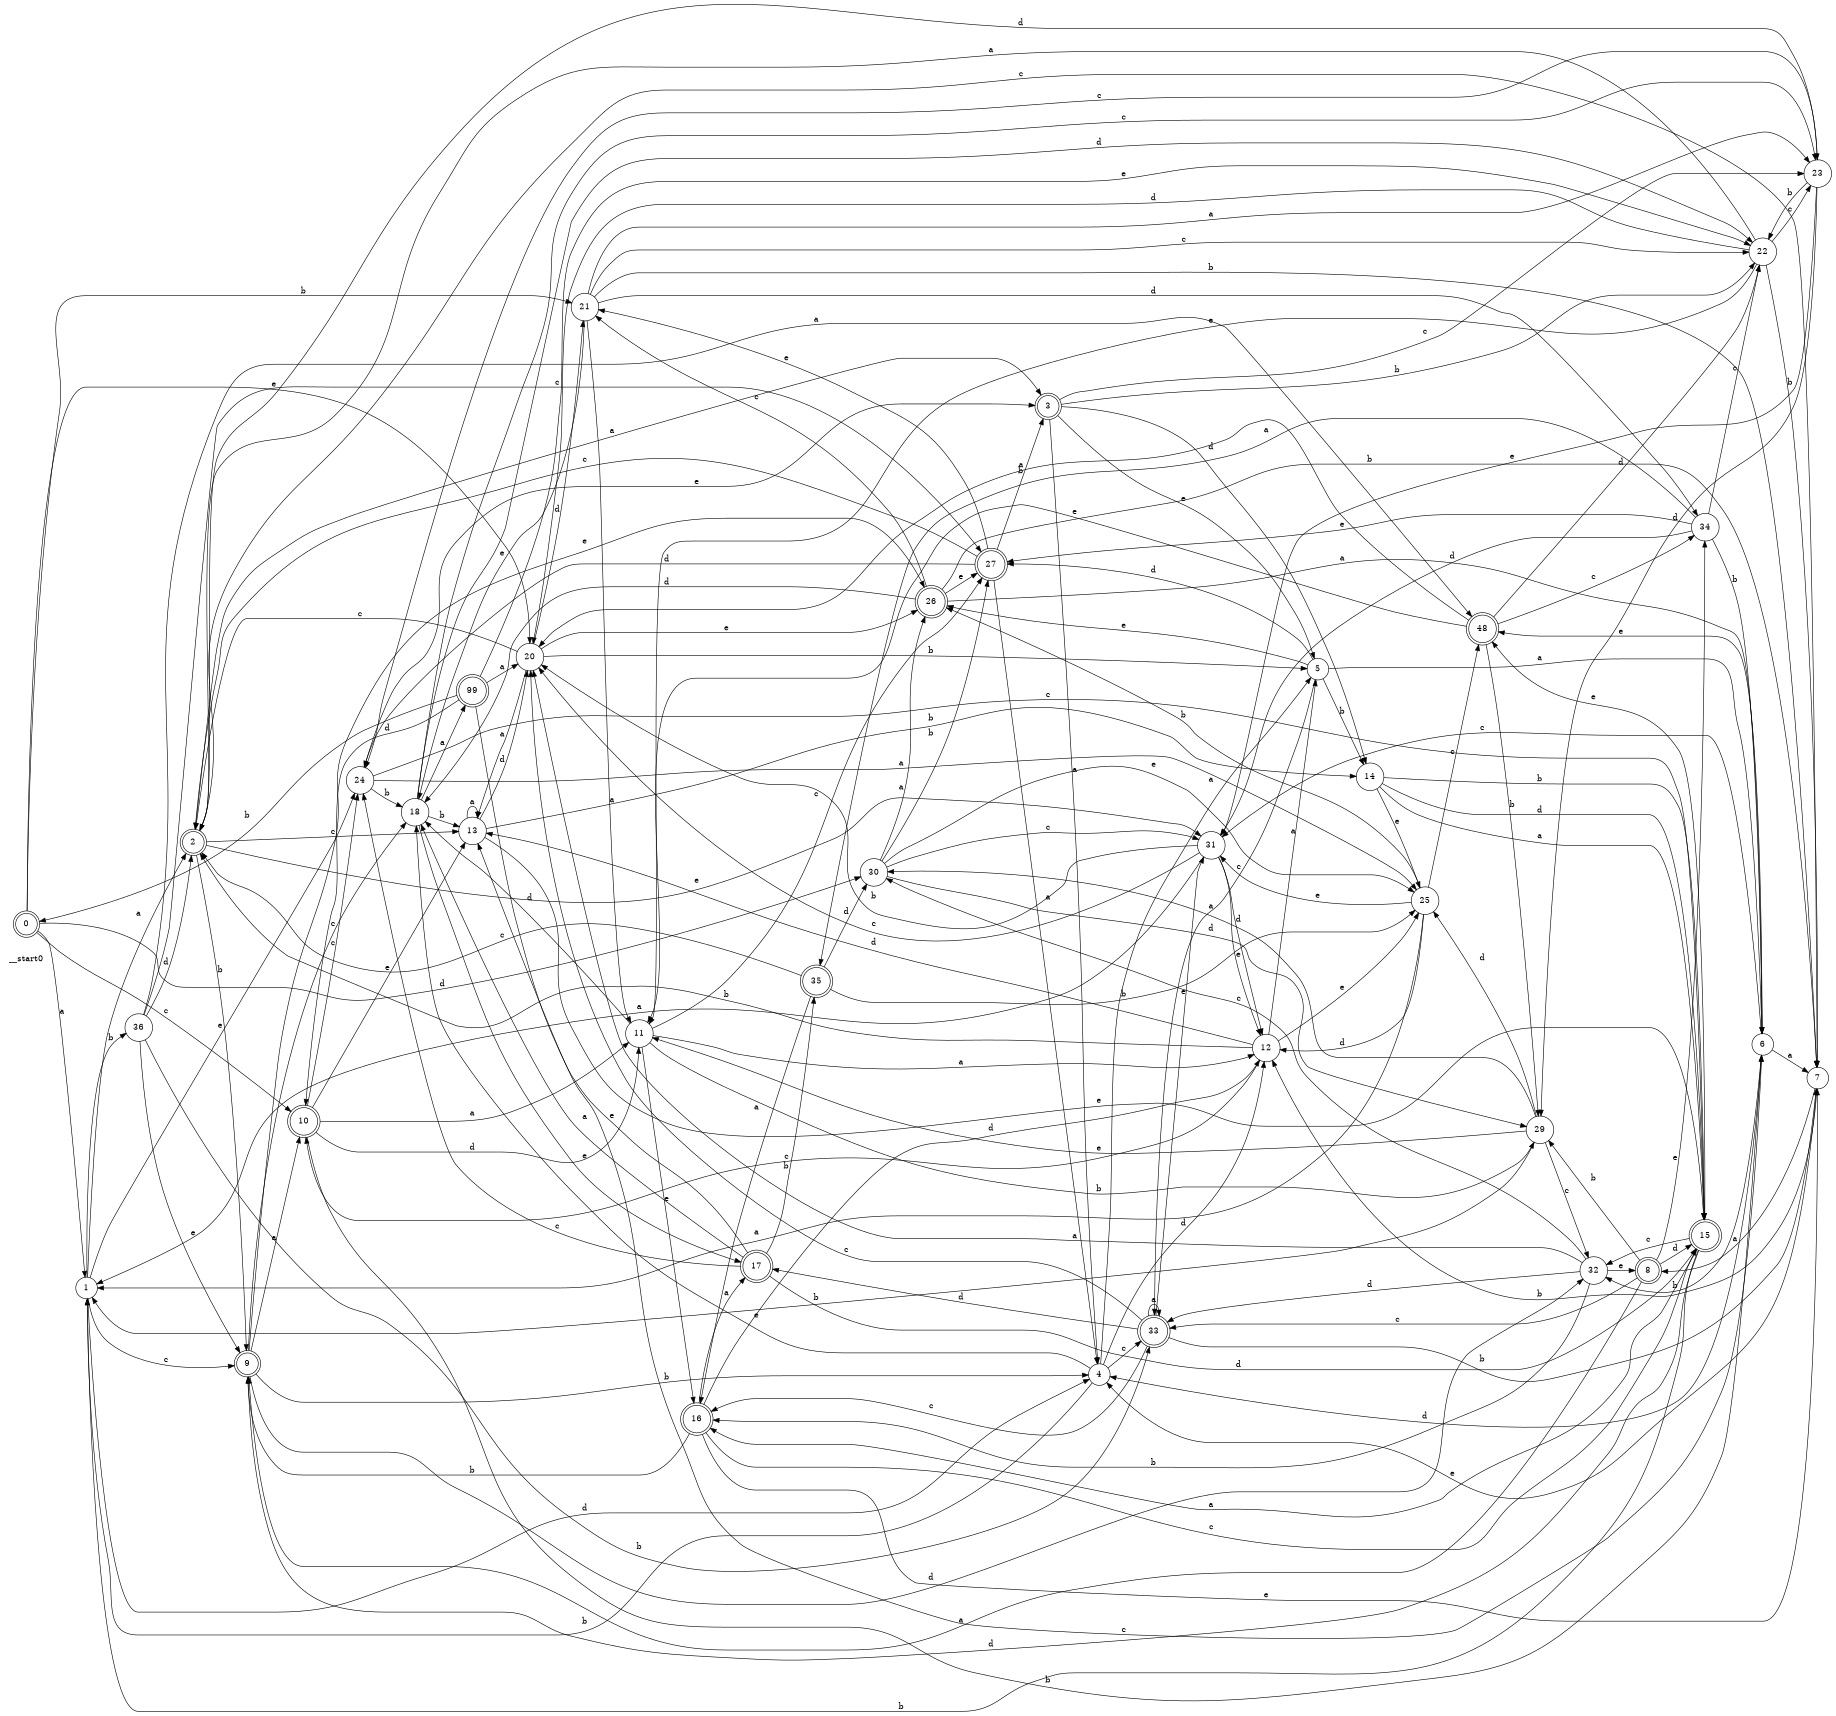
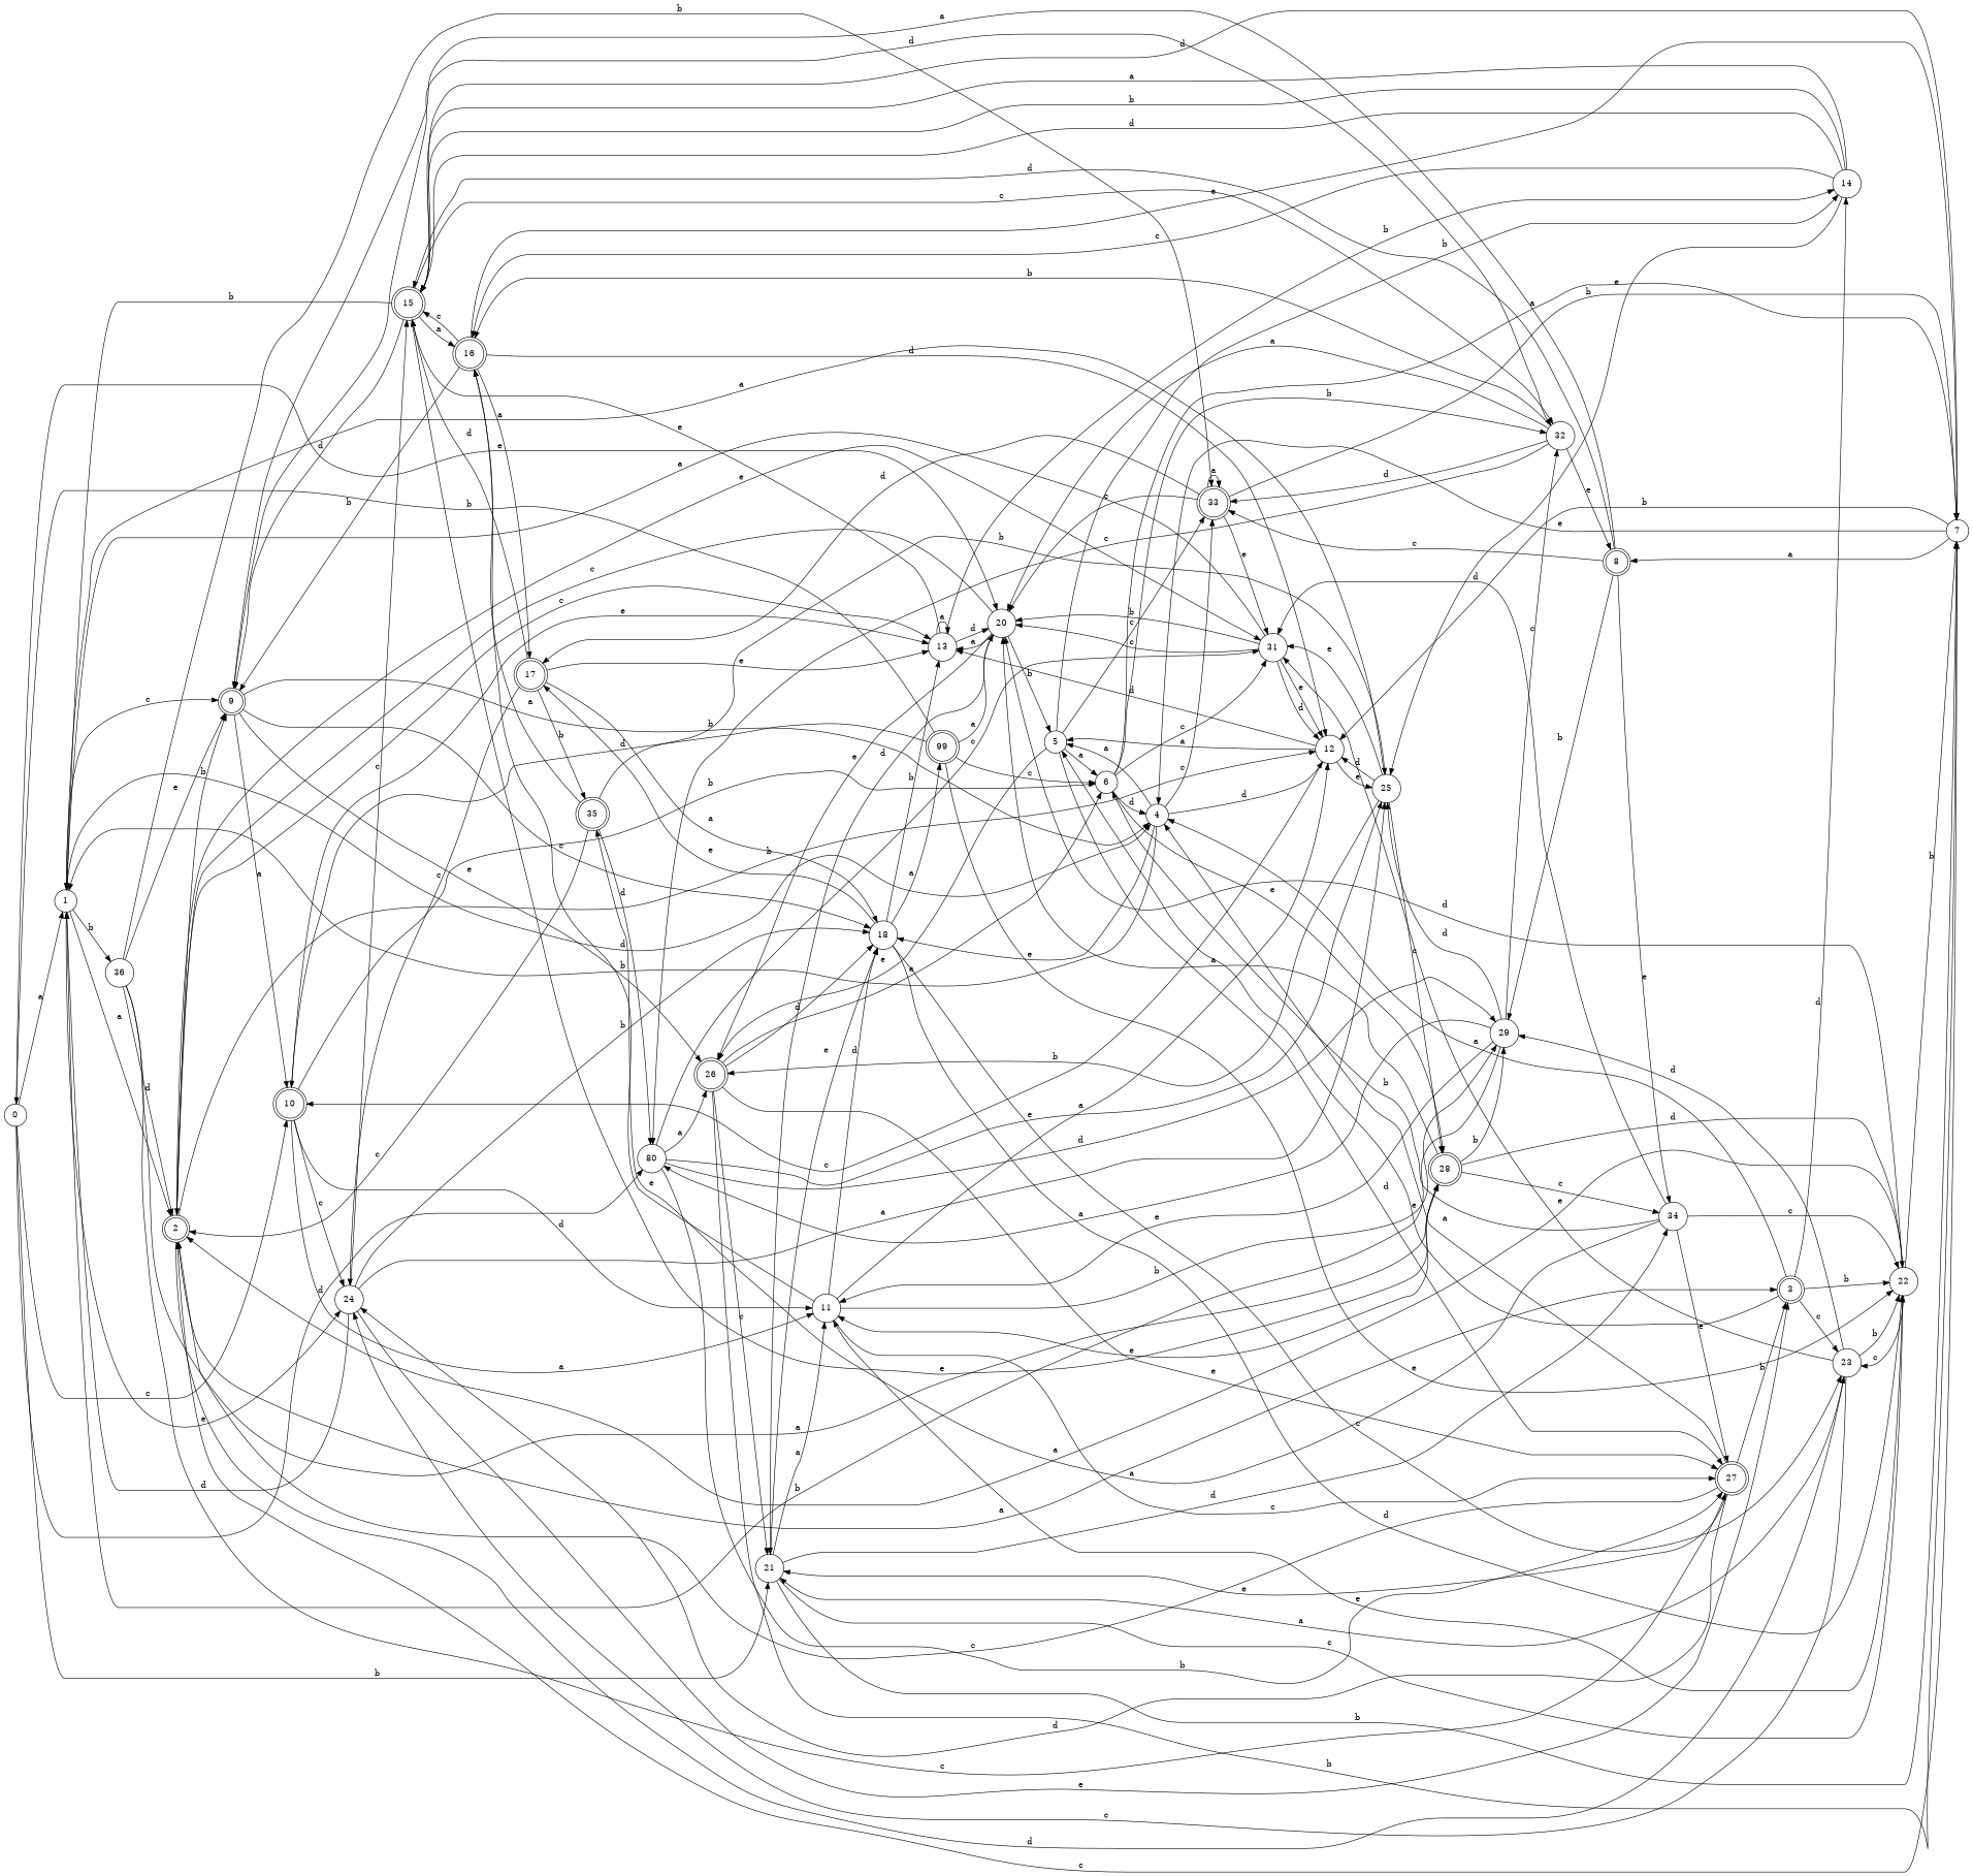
  digraph {
    rankdir=LR
    node [shape=circle color=black fillcolor=white style=filled]
-   __start0 [shape=none color="" fillcolor="" style=""]
-   n2 [label=0 shape=doublecircle]
+   n2 [label=0]
    n3 [label=1]
    n4 [label=10 shape=doublecircle style="rounded,filled"]
    n5 [label=20]
    n6 [label=21]
-   n7 [label=30]
+   n7 [label=80]
    n8 [label=2 shape=doublecircle style="rounded,filled"]
    n9 [label=4]
    n10 [label=9 shape=doublecircle style="rounded,filled"]
    n11 [label=24]
    n12 [label=36]
    n13 [label=13]
    n14 [label=6]
    n15 [label=11]
    n16 [label=5]
    n17 [label=26 shape=doublecircle style="rounded,filled"]
    n18 [label=22]
    n19 [label=18]
    n20 [label=7]
    n21 [label=34]
    n22 [label=31]
    n23 [label=27 shape=doublecircle style="rounded,filled"]
    n24 [label=29]
    n25 [label=25]
    n26 [label=3 shape=doublecircle style="rounded,filled"]
    n27 [label=23]
    n28 [label=12]
    n29 [label=33 shape=doublecircle style="rounded,filled"]
    n30 [label=32]
    n31 [label=15 shape=doublecircle style="rounded,filled"]
-   n32 [label=48 shape=doublecircle style="rounded,filled"]
+   n32 [label=28 shape=doublecircle style="rounded,filled"]
    n33 [label=14]
    n34 [label=16 shape=doublecircle style="rounded,filled"]
    n35 [label=17 shape=doublecircle style="rounded,filled"]
    n36 [label=99 shape=doublecircle style="rounded,filled"]
    n37 [label=8 shape=doublecircle style="rounded,filled"]
    n38 [label=35 shape=doublecircle style="rounded,filled"]
    n2 -> n3 [label=a]
    n2 -> n4 [label=c]
    n2 -> n5 [label=e]
    n2 -> n6 [label=b]
    n2 -> n7 [label=d]
    n3 -> n8 [label=a]
    n3 -> n9 [label=d]
    n3 -> n10 [label=c]
    n3 -> n11 [label=e]
    n3 -> n12 [label=b]
    n4 -> n11 [label=c]
    n4 -> n13 [label=e]
    n4 -> n14 [label=b]
    n4 -> n15 [label=a]
    n4 -> n15 [label=d]
    n5 -> n6 [label=d]
    n5 -> n8 [label=c]
    n5 -> n13 [label=a]
    n5 -> n16 [label=b]
    n5 -> n17 [label=e]
    n6 -> n15 [label=a]
    n6 -> n18 [label=c]
    n6 -> n19 [label=e]
    n6 -> n20 [label=b]
    n6 -> n21 [label=d]
    n7 -> n17 [label=a]
    n7 -> n22 [label=c]
    n7 -> n23 [label=b]
    n7 -> n24 [label=d]
    n7 -> n25 [label=e]
    n8 -> n10 [label=b]
    n8 -> n13 [label=c]
    n8 -> n22 [label=e]
    n8 -> n26 [label=a]
    n8 -> n27 [label=d]
    n9 -> n3 [label=b]
    n9 -> n16 [label=a]
    n9 -> n19 [label=e]
    n9 -> n28 [label=d]
    n9 -> n29 [label=c]
    n10 -> n4 [label=a]
    n10 -> n9 [label=b]
    n10 -> n17 [label=e]
    n10 -> n19 [label=c]
    n10 -> n30 [label=d]
+   n11 -> n3 [label=d]
    n11 -> n19 [label=b]
    n11 -> n25 [label=a]
    n11 -> n26 [label=e]
    n11 -> n31 [label=c]
    n12 -> n8 [label=d]
    n12 -> n10 [label=e]
    n12 -> n23 [label=c]
    n12 -> n29 [label=b]
    n12 -> n32 [label=a]
    n13 -> n5 [label=d]
    n13 -> n13 [label=a]
    n13 -> n31 [label=e]
    n13 -> n33 [label=b]
    n14 -> n9 [label=d]
    n14 -> n20 [label=a]
    n14 -> n22 [label=c]
    n14 -> n30 [label=b]
    n14 -> n32 [label=e]
    n15 -> n19 [label=d]
    n15 -> n23 [label=c]
    n15 -> n24 [label=b]
    n15 -> n28 [label=a]
    n15 -> n34 [label=e]
    n16 -> n14 [label=a]
    n16 -> n17 [label=e]
    n16 -> n23 [label=d]
    n16 -> n29 [label=c]
    n16 -> n33 [label=b]
    n17 -> n6 [label=c]
    n17 -> n14 [label=a]
    n17 -> n19 [label=d]
    n17 -> n20 [label=b]
    n17 -> n23 [label=e]
    n18 -> n5 [label=d]
    n18 -> n8 [label=a]
    n18 -> n15 [label=e]
    n18 -> n20 [label=b]
    n18 -> n27 [label=c]
    n19 -> n13 [label=b]
    n19 -> n18 [label=d]
    n19 -> n27 [label=c]
    n19 -> n35 [label=e]
    n19 -> n36 [label=a]
    n20 -> n8 [label=c]
    n20 -> n9 [label=e]
    n20 -> n28 [label=b]
+   n20 -> n31 [label=d]
    n20 -> n37 [label=a]
    n21 -> n14 [label=b]
    n21 -> n18 [label=c]
    n21 -> n22 [label=d]
    n21 -> n23 [label=e]
    n21 -> n38 [label=a]
    n22 -> n3 [label=a]
    n22 -> n5 [label=b]
    n22 -> n5 [label=c]
    n22 -> n28 [label=d]
    n22 -> n28 [label=e]
    n23 -> n6 [label=e]
    n23 -> n8 [label=c]
    n23 -> n9 [label=a]
    n23 -> n11 [label=d]
    n23 -> n26 [label=b]
    n24 -> n3 [label=b]
    n24 -> n7 [label=a]
    n24 -> n15 [label=e]
    n24 -> n25 [label=d]
    n24 -> n30 [label=c]
    n25 -> n3 [label=a]
    n25 -> n17 [label=b]
    n25 -> n22 [label=e]
    n25 -> n28 [label=d]
    n25 -> n32 [label=c]
    n26 -> n9 [label=a]
    n26 -> n16 [label=e]
    n26 -> n18 [label=b]
    n26 -> n27 [label=c]
    n26 -> n33 [label=d]
-   n6 -> n27 [label=a]
+   n27 -> n6 [label=a]
    n27 -> n11 [label=c]
    n27 -> n18 [label=b]
    n27 -> n22 [label=e]
    n27 -> n24 [label=d]
    n28 -> n4 [label=c]
-   n28 -> n8 [label=b]
+   n8 -> n28 [label=b]
    n28 -> n13 [label=d]
    n28 -> n16 [label=a]
    n28 -> n25 [label=e]
    n29 -> n5 [label=c]
    n29 -> n20 [label=b]
    n29 -> n22 [label=e]
    n29 -> n29 [label=a]
    n29 -> n35 [label=d]
    n30 -> n5 [label=a]
    n30 -> n7 [label=c]
    n30 -> n29 [label=d]
    n30 -> n34 [label=b]
    n30 -> n37 [label=e]
    n31 -> n3 [label=b]
    n31 -> n10 [label=d]
    n31 -> n30 [label=c]
    n31 -> n32 [label=e]
    n31 -> n34 [label=a]
    n32 -> n5 [label=a]
    n32 -> n15 [label=e]
    n32 -> n18 [label=d]
    n32 -> n21 [label=c]
    n32 -> n24 [label=b]
    n33 -> n25 [label=e]
    n33 -> n31 [label=a]
    n33 -> n31 [label=b]
    n33 -> n31 [label=d]
-   n29 -> n34 [label=c]
+   n33 -> n34 [label=c]
    n34 -> n10 [label=b]
    n34 -> n20 [label=e]
    n34 -> n28 [label=d]
    n34 -> n31 [label=c]
    n34 -> n35 [label=a]
    n35 -> n11 [label=c]
    n35 -> n13 [label=e]
    n35 -> n19 [label=a]
    n35 -> n31 [label=d]
    n35 -> n38 [label=b]
    n36 -> n2 [label=b]
    n36 -> n4 [label=d]
    n36 -> n5 [label=a]
    n36 -> n14 [label=c]
    n36 -> n18 [label=e]
    n37 -> n10 [label=a]
    n37 -> n21 [label=e]
    n37 -> n24 [label=b]
    n37 -> n29 [label=c]
    n37 -> n31 [label=d]
    n38 -> n7 [label=d]
    n38 -> n8 [label=c]
    n38 -> n25 [label=b]
    n38 -> n34 [label=a]
  }
